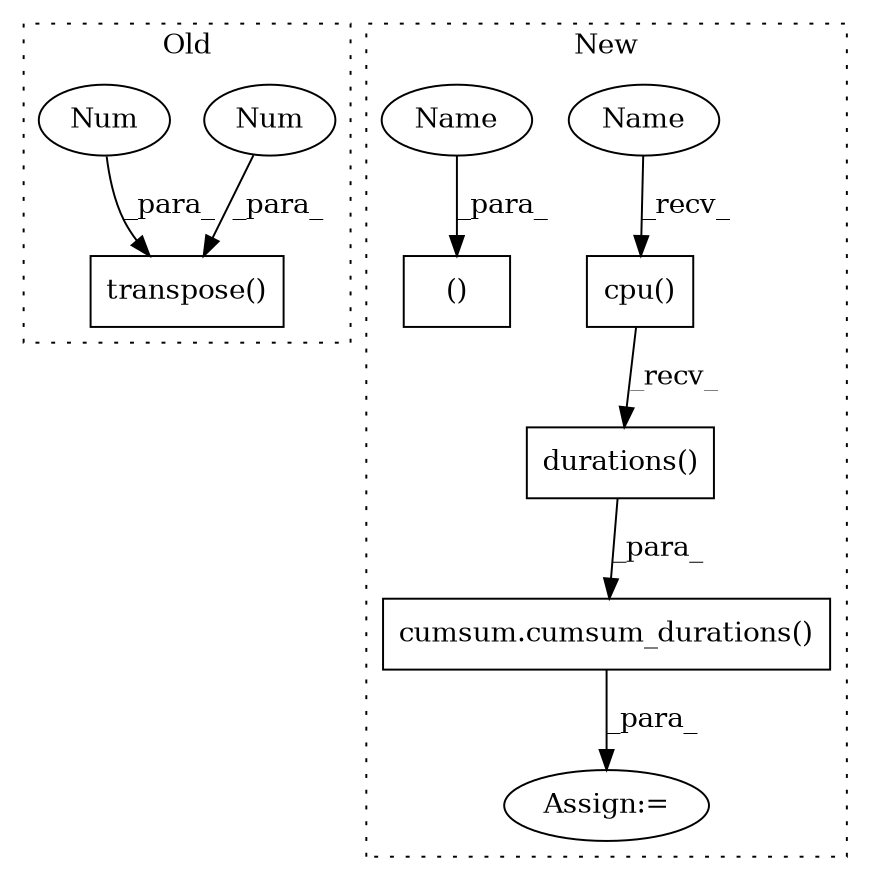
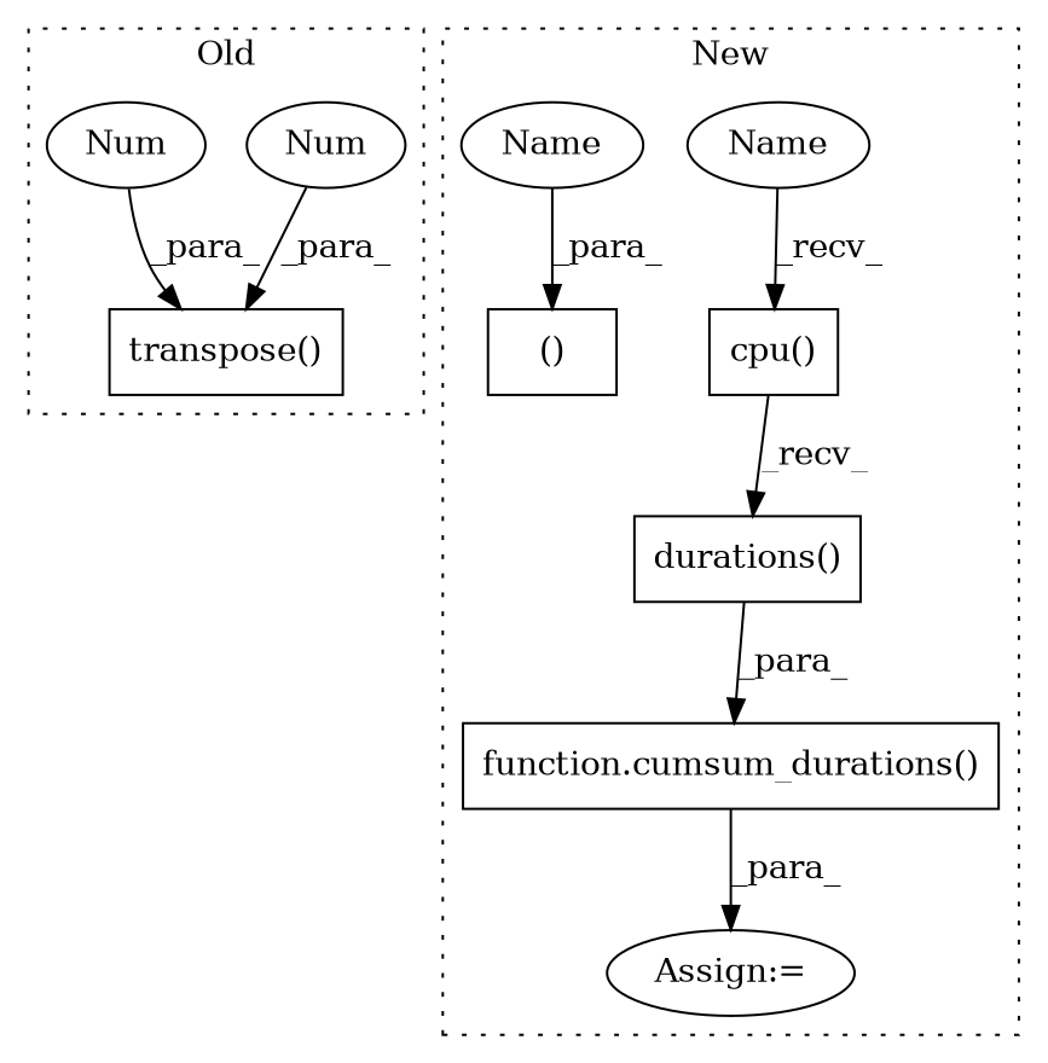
  digraph {
    node [a=75 l=1 s=1214 shape=box]
    n1 [l="92,1" label="transpose()" s="913,1009"]
    n2 [a=76 label=Num s=1008 shape=ellipse]
    n3 [a=76 label=Num s=1005 shape=ellipse]
    n4 [l=15 label="cpu()"]
    n5 [l=23 label="durations()"]
    n6 [a=68 l=20 label="Assign:=" s=1177 shape=ellipse]
-   n7 [l="17,1" label="cumsum.cumsum_durations()" s="1197,1237"]
+   n7 [l="17,1" label="function.cumsum_durations()" s="1197,1237"]
    n8 [a=54 l=15 label="()" s=963]
    n9 [a=87 l=9 label=Name shape=ellipse]
    n10 [a=87 l=9 label=Name s=965 shape=ellipse]
    subgraph cluster_1 {
      label=Old
      style=dotted
      n1
      n2
      n3
    }
    subgraph cluster_2 {
      label=New
      style=dotted
      n4
      n5
      n6
      n7
      n8
      n9
      n10
    }
    n2 -> n1 [label=_para_]
    n3 -> n1 [label=_para_]
    n4 -> n5 [label=_recv_]
    n5 -> n7 [label=_para_]
    n7 -> n6 [label=_para_]
    n9 -> n4 [label=_recv_]
    n10 -> n8 [label=_para_]
  }
